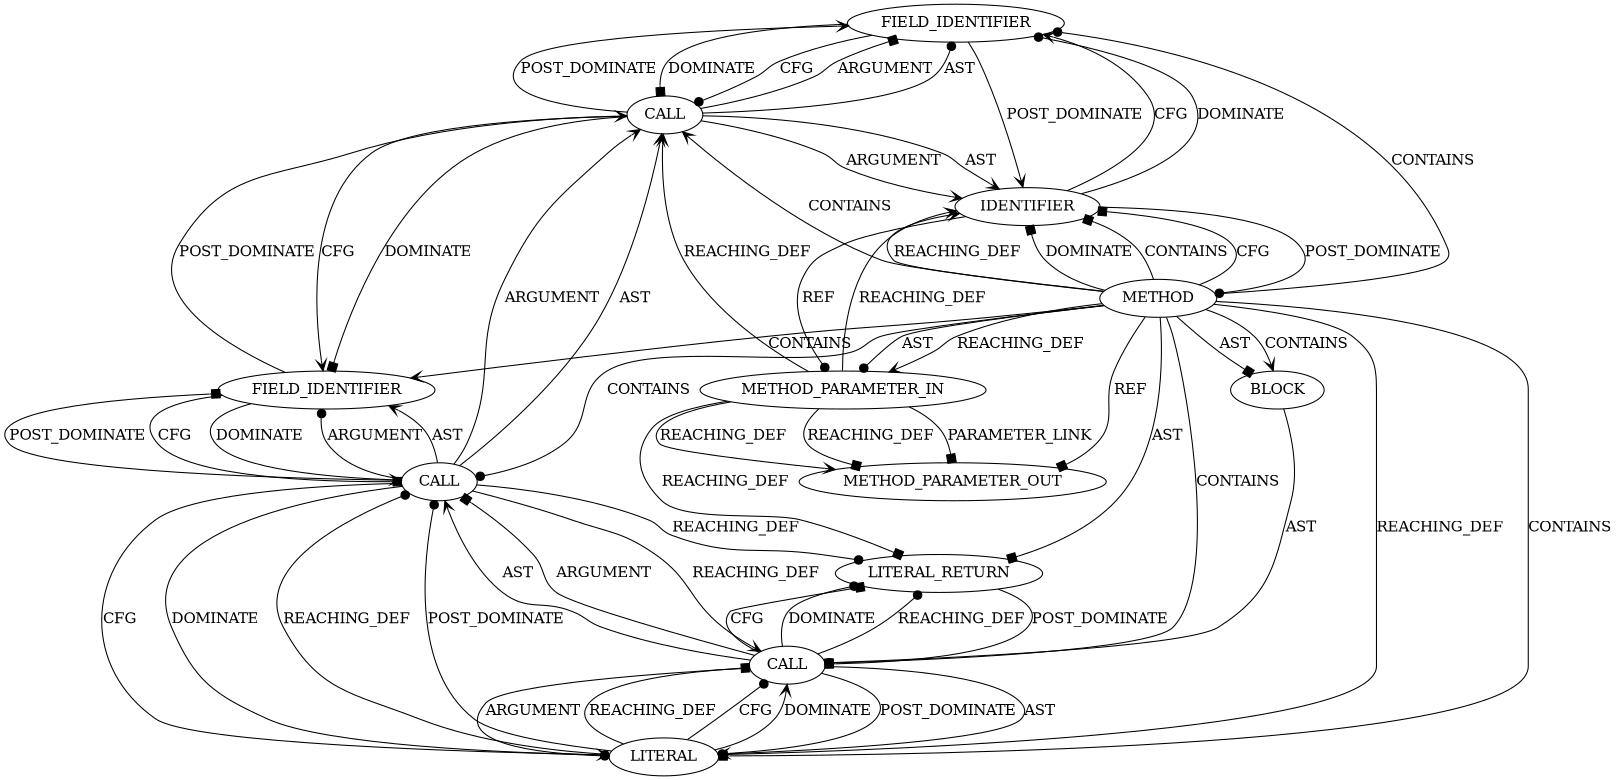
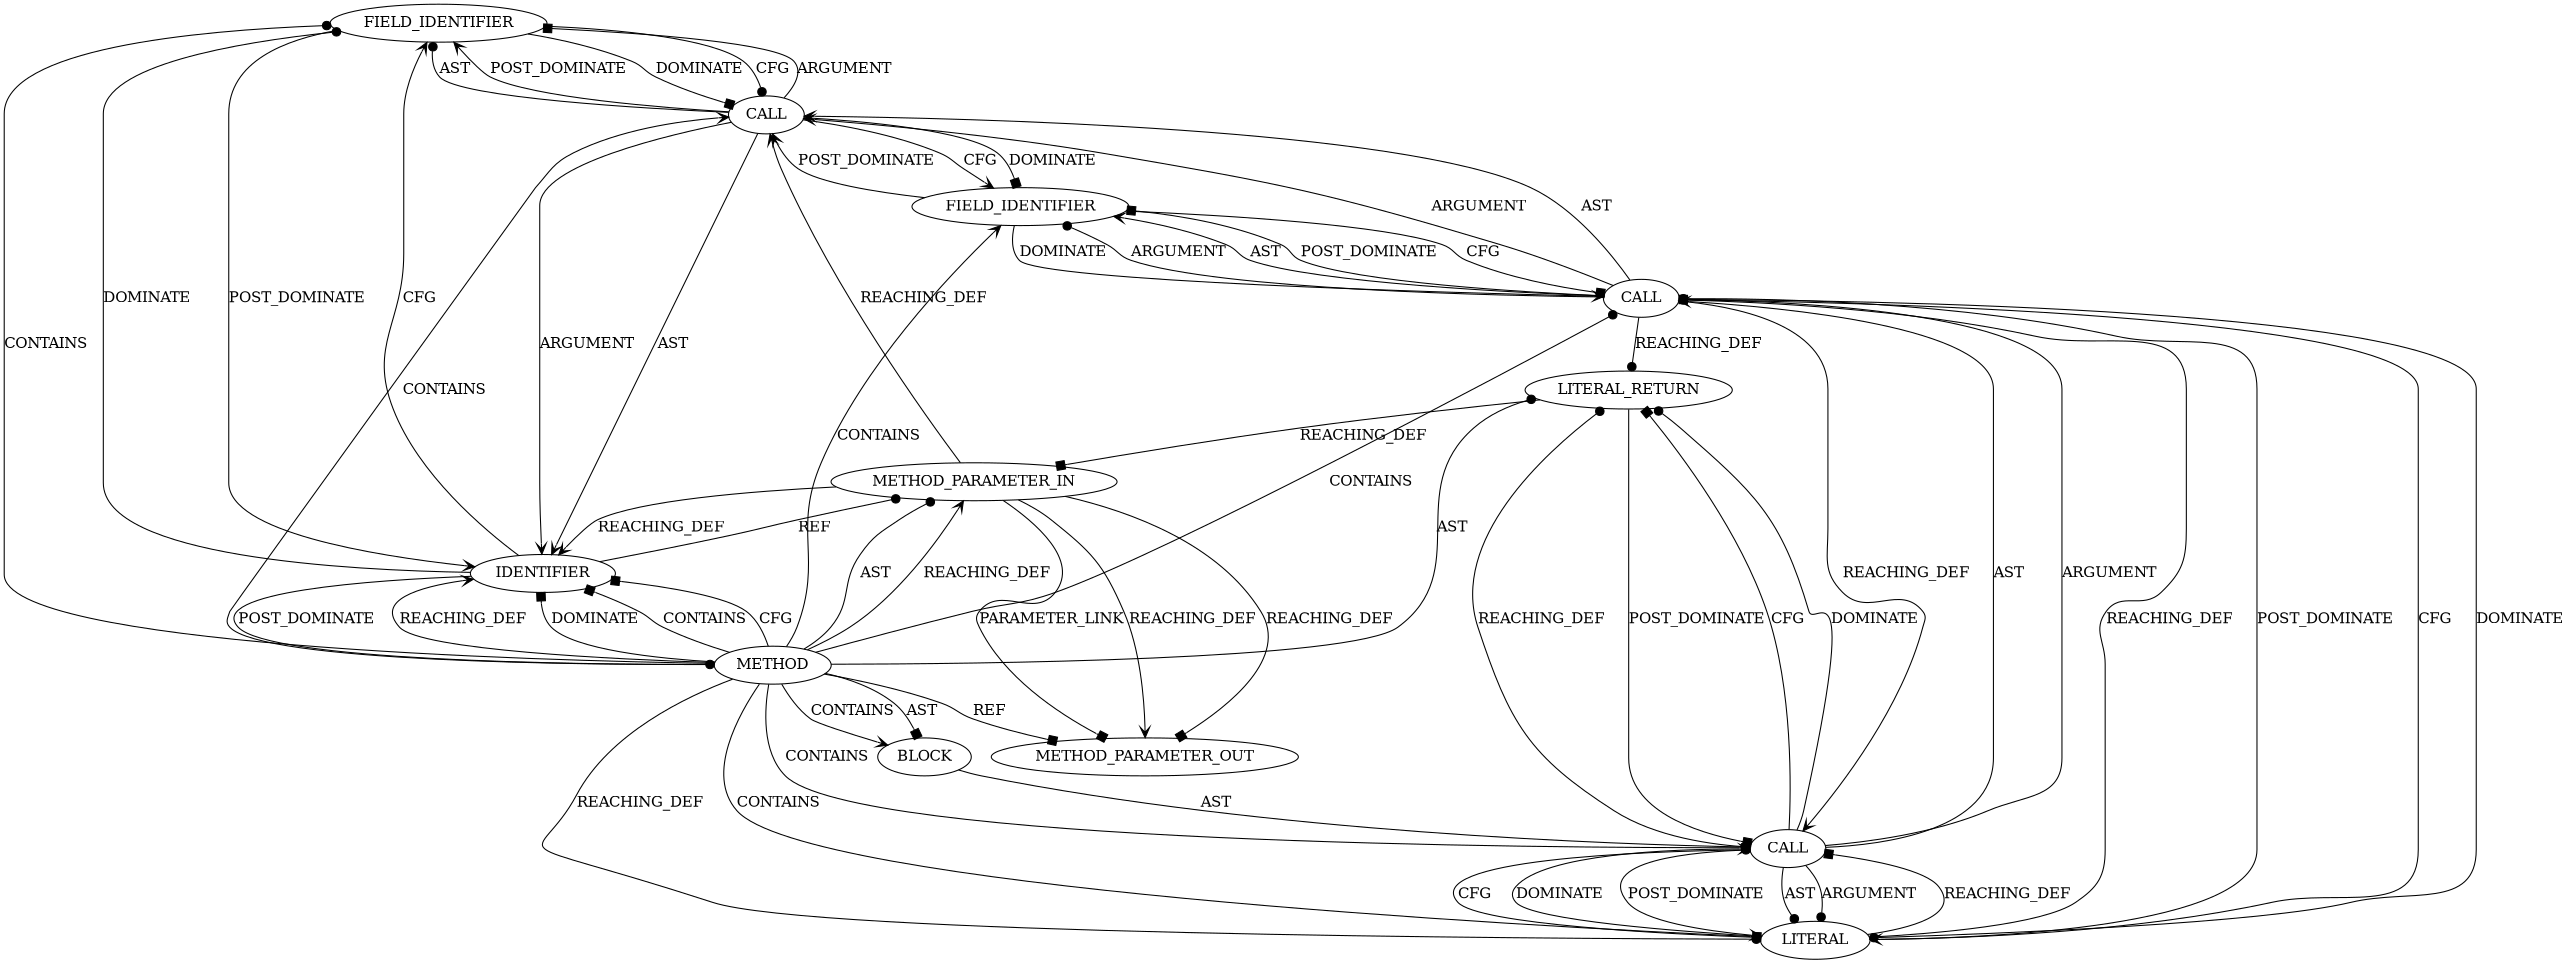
  digraph {
    node [CODE="struct ceph_connection *con" COLUMN_NUMBER=2 LINE_NUMBER=335 ORDER=1]
    edge [arrowhead=vee]
    n1 [ARGUMENT_INDEX=2 CANONICAL_NAME=v2 CODE=v2 ORDER=2 label=FIELD_IDENTIFIER]
    n2 [ARGUMENT_INDEX=1 CODE="con->v2" DISPATCH_TYPE=STATIC_DISPATCH METHOD_FULL_NAME="<operator>.indirectFieldAccess" NAME="<operator>.indirectFieldAccess" TYPE_FULL_NAME="<empty>" label=CALL]
    n3 [ARGUMENT_INDEX=1 CODE=con NAME=con TYPE_FULL_NAME="ceph_connection*" label=IDENTIFIER]
    n4 [ARGUMENT_INDEX=2 CANONICAL_NAME=in_sign_kvec_cnt CODE=in_sign_kvec_cnt ORDER=2 label=FIELD_IDENTIFIER]
    n5 [AST_PARENT_FULL_NAME="file_code_old-a282a2f-decode_preamble-532.c:<global>" AST_PARENT_TYPE=TYPE_DECL CODE="static void clear_in_sign_kvecs(struct ceph_connection *con)\n{\n	con->v2.in_sign_kvec_cnt = 0;\n}" COLUMN_NUMBER=1 COLUMN_NUMBER_END=1 FILENAME="file_code_old-a282a2f-decode_preamble-532.c" FULL_NAME=clear_in_sign_kvecs IS_EXTERNAL=false LINE_NUMBER=333 LINE_NUMBER_END=336 NAME=clear_in_sign_kvecs ORDER=18 SIGNATURE="void clear_in_sign_kvecs (ceph_connection*)" label=METHOD]
    n6 [COLUMN_NUMBER=33 EVALUATION_STRATEGY=BY_VALUE INDEX=1 IS_VARIADIC=false LINE_NUMBER=333 NAME=con TYPE_FULL_NAME="ceph_connection*" label=METHOD_PARAMETER_IN]
    n7 [ARGUMENT_INDEX=1 CODE="con->v2.in_sign_kvec_cnt" DISPATCH_TYPE=STATIC_DISPATCH METHOD_FULL_NAME="<operator>.fieldAccess" NAME="<operator>.fieldAccess" TYPE_FULL_NAME="<empty>" label=CALL]
    n8 [ARGUMENT_INDEX=2 CODE=0 COLUMN_NUMBER=29 ORDER=2 TYPE_FULL_NAME=int label=LITERAL]
    n9 [ARGUMENT_INDEX=-1 CODE="con->v2.in_sign_kvec_cnt = 0" DISPATCH_TYPE=STATIC_DISPATCH METHOD_FULL_NAME="<operator>.assignment" NAME="<operator>.assignment" TYPE_FULL_NAME="<empty>" label=CALL]
    n10 [CODE=RET COLUMN_NUMBER=1 EVALUATION_STRATEGY=BY_VALUE LINE_NUMBER=333 ORDER=3 TYPE_FULL_NAME=void label=LITERAL_RETURN]
    n11 [ARGUMENT_INDEX=-1 CODE="{\n	con->v2.in_sign_kvec_cnt = 0;\n}" COLUMN_NUMBER=1 LINE_NUMBER=334 ORDER=2 TYPE_FULL_NAME=void label=BLOCK]
    n12 [COLUMN_NUMBER=33 EVALUATION_STRATEGY=BY_VALUE INDEX=1 IS_VARIADIC=false LINE_NUMBER=333 NAME=con TYPE_FULL_NAME="ceph_connection*" label=METHOD_PARAMETER_OUT]
    n1 -> n2 [arrowhead=box label=DOMINATE]
    n1 -> n2 [arrowhead=dot label=CFG]
    n1 -> n3 [label=POST_DOMINATE]
    n2 -> n1 [arrowhead=box label=ARGUMENT]
    n2 -> n1 [arrowhead=dot label=AST]
    n2 -> n1 [label=POST_DOMINATE]
    n2 -> n3 [label=ARGUMENT]
    n2 -> n3 [label=AST]
    n2 -> n4 [label=CFG]
    n2 -> n4 [arrowhead=box label=DOMINATE]
    n3 -> n1 [label=CFG]
    n3 -> n1 [arrowhead=dot label=DOMINATE]
    n3 -> n5 [arrowhead=dot label=POST_DOMINATE]
    n3 -> n6 [arrowhead=dot label=REF]
    n4 -> n2 [label=POST_DOMINATE]
    n4 -> n7 [arrowhead=box label=CFG]
    n4 -> n7 [label=DOMINATE]
    n5 -> n1 [arrowhead=dot label=CONTAINS]
    n5 -> n2 [label=CONTAINS]
    n5 -> n3 [label=REACHING_DEF]
    n5 -> n3 [arrowhead=box label=DOMINATE]
    n5 -> n3 [arrowhead=box label=CONTAINS]
    n5 -> n3 [arrowhead=box label=CFG]
    n5 -> n4 [label=CONTAINS]
    n5 -> n6 [arrowhead=dot label=AST]
    n5 -> n6 [label=REACHING_DEF]
    n5 -> n7 [arrowhead=dot label=CONTAINS]
    n5 -> n8 [arrowhead=dot label=REACHING_DEF]
    n5 -> n8 [arrowhead=box label=CONTAINS]
    n5 -> n9 [arrowhead=box label=CONTAINS]
-   n5 -> n10 [arrowhead=box label=AST]
+   n5 -> n10 [arrowhead=dot label=AST]
    n5 -> n11 [label=CONTAINS]
    n5 -> n11 [arrowhead=box label=AST]
    n5 -> n12 [arrowhead=box label=REF]
    n6 -> n2 [VARIABLE=con label=REACHING_DEF]
    n6 -> n3 [VARIABLE=con label=REACHING_DEF]
-   n6 -> n10 [VARIABLE=con arrowhead=box label=REACHING_DEF]
+   n10 -> n6 [VARIABLE=con arrowhead=box label=REACHING_DEF]
    n6 -> n12 [arrowhead=box label=PARAMETER_LINK]
    n6 -> n12 [VARIABLE=con label=REACHING_DEF]
    n6 -> n12 [VARIABLE=con arrowhead=box label=REACHING_DEF]
    n7 -> n2 [label=ARGUMENT]
    n7 -> n2 [label=AST]
    n7 -> n4 [arrowhead=dot label=ARGUMENT]
    n7 -> n4 [label=AST]
    n7 -> n4 [arrowhead=box label=POST_DOMINATE]
    n7 -> n8 [label=CFG]
    n7 -> n8 [arrowhead=dot label=DOMINATE]
    n7 -> n9 [VARIABLE="con->v2.in_sign_kvec_cnt" label=REACHING_DEF]
    n7 -> n10 [VARIABLE="con->v2.in_sign_kvec_cnt" arrowhead=dot label=REACHING_DEF]
    n8 -> n7 [VARIABLE=0 arrowhead=dot label=REACHING_DEF]
    n8 -> n7 [arrowhead=dot label=POST_DOMINATE]
    n8 -> n9 [VARIABLE=0 arrowhead=box label=REACHING_DEF]
    n8 -> n9 [arrowhead=dot label=CFG]
    n8 -> n9 [label=DOMINATE]
    n9 -> n7 [label=AST]
    n9 -> n7 [arrowhead=box label=ARGUMENT]
    n9 -> n8 [label=POST_DOMINATE]
    n9 -> n8 [arrowhead=dot label=ARGUMENT]
    n9 -> n8 [arrowhead=dot label=AST]
    n9 -> n10 [arrowhead=box label=CFG]
    n9 -> n10 [arrowhead=dot label=DOMINATE]
    n9 -> n10 [VARIABLE="con->v2.in_sign_kvec_cnt = 0" arrowhead=dot label=REACHING_DEF]
    n10 -> n9 [arrowhead=box label=POST_DOMINATE]
    n11 -> n9 [arrowhead=dot label=AST]
  }
